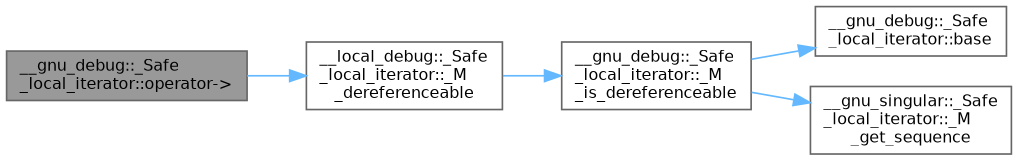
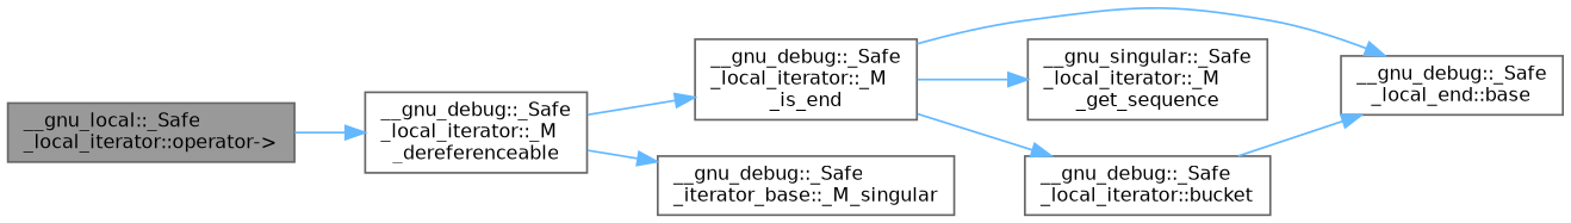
  digraph {
    rankdir=LR
    node [color=grey40 fillcolor=white fontname=Helvetica fontsize=10 shape=box style=filled]
    edge [color=steelblue1 fontname=Helvetica fontsize=10 labelfontname=Helvetica labelfontsize=10 style=solid]
-   n1 [color=gray40 fillcolor=grey60 fontcolor=black height=0.2 label="__gnu_debug::_Safe\l_local_iterator::operator-\>" width=0.4]
-   n2 [height=0.2 label="__local_debug::_Safe\l_local_iterator::_M\l_dereferenceable" width=0.4]
-   n3 [height=0.2 label="__gnu_debug::_Safe\l_local_iterator::_M\l_is_dereferenceable" width=0.4]
-   n5 [height=0.2 label="__gnu_debug::_Safe\l_local_iterator::base" width=0.4]
+   n1 [color=gray40 fillcolor=grey60 fontcolor=black height=0.2 label="__gnu_local::_Safe\l_local_iterator::operator-\>" width=0.4]
+   n2 [height=0.2 label="__gnu_debug::_Safe\l_local_iterator::_M\l_dereferenceable" width=0.4]
+   n3 [height=0.2 label="__gnu_debug::_Safe\l_local_iterator::_M\l_is_end" width=0.4]
+   n4 [height=0.2 label="__gnu_debug::_Safe\l_iterator_base::_M_singular" width=0.4]
+   n5 [height=0.2 label="__gnu_debug::_Safe\l_local_end::base" width=0.4]
    n6 [height=0.2 label="__gnu_singular::_Safe\l_local_iterator::_M\l_get_sequence" width=0.4]
+   n7 [height=0.2 label="__gnu_debug::_Safe\l_local_iterator::bucket" width=0.4]
    n1 -> n2
    n2 -> n3
+   n2 -> n4
    n3 -> n5
    n3 -> n6
+   n3 -> n7
+   n7 -> n5
  }
